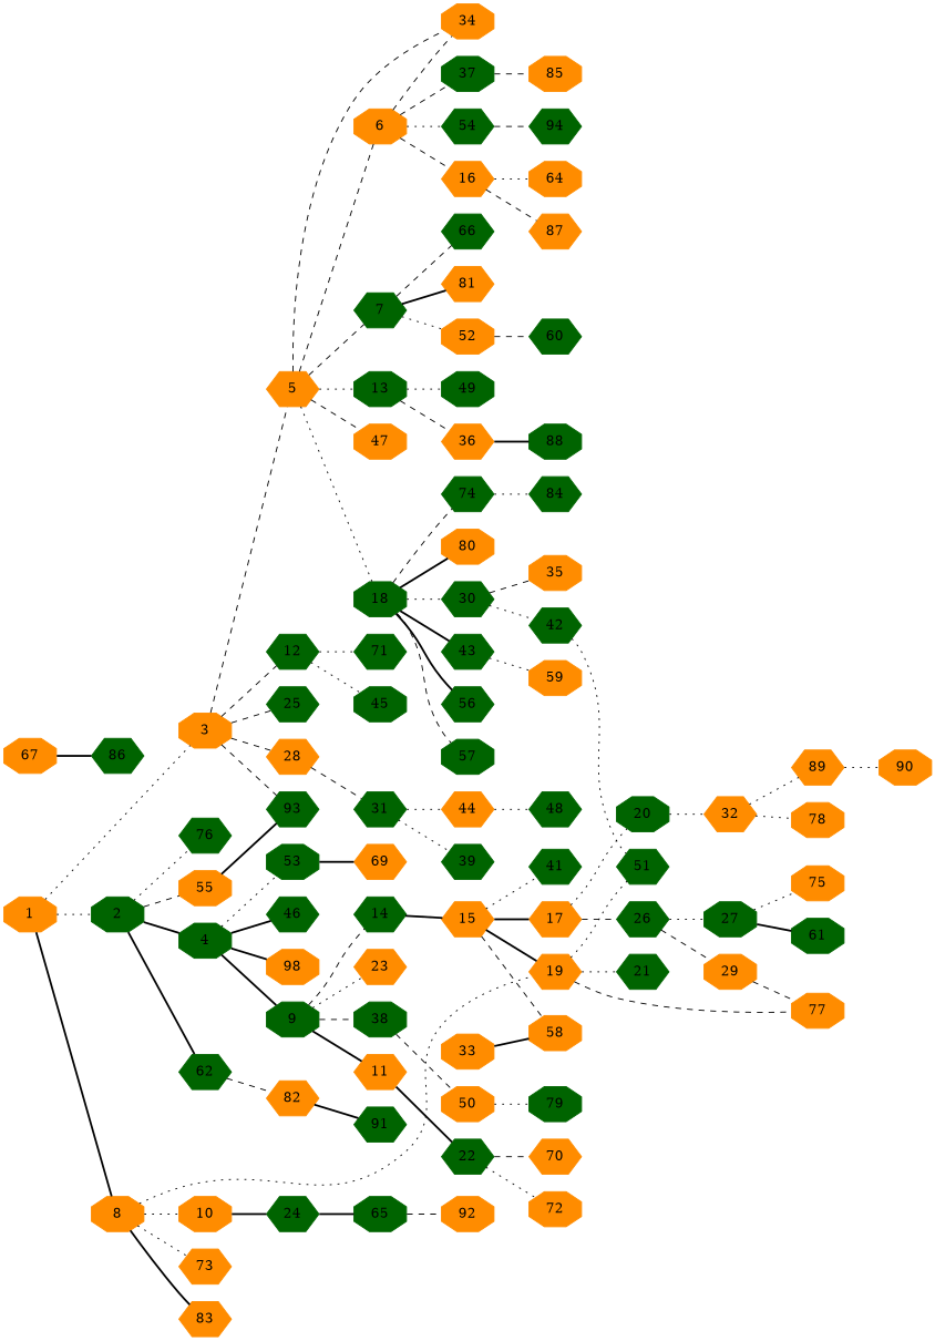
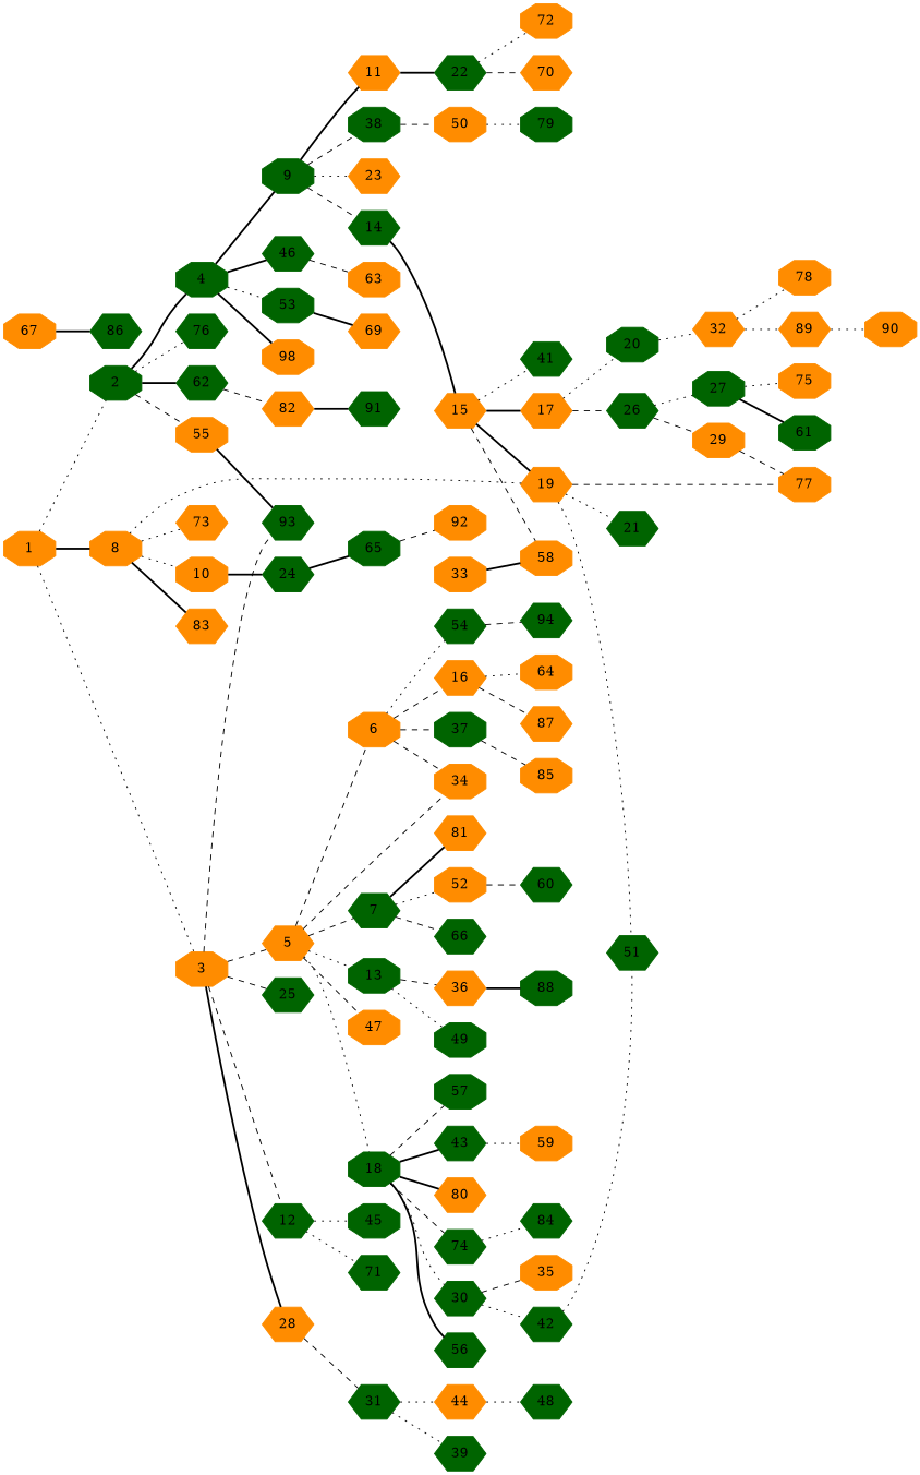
  graph {
    rankdir=LR
    node [color=darkgreen shape=hexagon style=filled]
    edge [style=dotted]
    1 [color=darkorange shape=octagon]
    2 [shape=octagon]
    3 [color=darkorange shape=octagon]
    8 [color=darkorange shape=octagon]
    4 [shape=octagon]
    55 [color=darkorange shape=octagon]
    62
    76
    5 [color=darkorange]
    12
    25
    28 [color=darkorange]
    93
    10 [color=darkorange shape=octagon]
    19 [color=darkorange]
    73 [color=darkorange]
    83 [color=darkorange]
    9 [shape=octagon]
    46
    53 [shape=octagon]
    n21 [color=darkorange label=98 shape=octagon]
    82 [color=darkorange]
    6 [color=darkorange shape=octagon]
    7
    13 [shape=octagon]
    18 [shape=octagon]
    47 [color=darkorange shape=octagon]
    34 [color=darkorange shape=octagon]
    45 [shape=octagon]
    71
    31
    11 [color=darkorange]
    14
    23 [color=darkorange]
    38 [shape=octagon]
+   63 [color=darkorange shape=octagon]
    69 [color=darkorange]
    16 [color=darkorange]
    37 [shape=octagon]
    54
    52 [color=darkorange shape=octagon]
    66
    81 [color=darkorange]
    36 [color=darkorange]
    49 [shape=octagon]
    30
    43
    56
    57 [shape=octagon]
    74
-   80 [color=darkorange shape=octagon]
+   80 [color=darkorange]
    67 [color=darkorange shape=octagon]
    86
    64 [color=darkorange shape=octagon]
    87 [color=darkorange]
    85 [color=darkorange shape=octagon]
    94
    60
    24
    21
    51
    77 [color=darkorange shape=octagon]
    22
    15 [color=darkorange]
    50 [color=darkorange shape=octagon]
    65 [shape=octagon]
    70 [color=darkorange]
    72 [color=darkorange shape=octagon]
    88 [shape=octagon]
    17 [color=darkorange]
    41
    58 [color=darkorange shape=octagon]
    20 [shape=octagon]
    26
    33 [color=darkorange shape=octagon]
    32 [color=darkorange]
    27 [shape=octagon]
    29 [color=darkorange shape=octagon]
    35 [color=darkorange shape=octagon]
    42
    59 [color=darkorange shape=octagon]
    84
    78 [color=darkorange shape=octagon]
    89 [color=darkorange]
    92 [color=darkorange shape=octagon]
    61 [shape=octagon]
    75 [color=darkorange shape=octagon]
    39
    44 [color=darkorange]
    48
    90 [color=darkorange shape=octagon]
    79 [shape=octagon]
    91
    1 -- 2
    1 -- 3
    1 -- 8 [style=bold]
    2 -- 4 [style=bold]
    2 -- 55 [style=dashed]
    2 -- 62 [style=bold]
    2 -- 76
    3 -- 5 [style=dashed]
    3 -- 12 [style=dashed]
    3 -- 25 [style=dashed]
-   3 -- 28 [style=dashed]
+   3 -- 28 [style=bold]
    3 -- 93 [style=dashed]
    8 -- 10
    8 -- 19
    8 -- 73
    8 -- 83 [style=bold]
    4 -- 9 [style=bold]
    4 -- 46 [style=bold]
    4 -- 53
    4 -- n21 [style=bold]
    55 -- 93 [style=bold]
    62 -- 82 [style=dashed]
    5 -- 6 [style=dashed]
    5 -- 7 [style=dashed]
    5 -- 13
    5 -- 18
    5 -- 47 [style=dashed]
    5 -- 34 [style=dashed]
    12 -- 45
    12 -- 71
    28 -- 31 [style=dashed]
    10 -- 24 [style=bold]
    19 -- 21
    19 -- 51
    19 -- 77 [style=dashed]
    9 -- 11 [style=bold]
    9 -- 14 [style=dashed]
    9 -- 23
    9 -- 38 [style=dashed]
+   46 -- 63 [style=dashed]
    53 -- 69 [style=bold]
    82 -- 91 [style=bold]
    6 -- 34 [style=dashed]
    6 -- 16 [style=dashed]
    6 -- 37 [style=dashed]
    6 -- 54
    7 -- 52
    7 -- 66 [style=dashed]
    7 -- 81 [style=bold]
    13 -- 36 [style=dashed]
    13 -- 49
    18 -- 30
    18 -- 43 [style=bold]
    18 -- 56 [style=bold]
    18 -- 57 [style=dashed]
    18 -- 74 [style=dashed]
    18 -- 80 [style=bold]
    31 -- 39
    31 -- 44
    11 -- 22 [style=bold]
    14 -- 15 [style=bold]
    38 -- 50 [style=dashed]
    16 -- 64
    16 -- 87 [style=dashed]
    37 -- 85 [style=dashed]
    54 -- 94 [style=dashed]
    52 -- 60 [style=dashed]
    36 -- 88 [style=bold]
    30 -- 35 [style=dashed]
    30 -- 42
    43 -- 59
    74 -- 84
    67 -- 86 [style=bold]
    24 -- 65 [style=bold]
    22 -- 70 [style=dashed]
    22 -- 72
    15 -- 19 [style=bold]
    15 -- 17 [style=bold]
    15 -- 41
    15 -- 58 [style=dashed]
    50 -- 79
    65 -- 92 [style=dashed]
    17 -- 20
    17 -- 26 [style=dashed]
    20 -- 32
    26 -- 27
    26 -- 29 [style=dashed]
    33 -- 58 [style=bold]
    32 -- 78
    32 -- 89
    27 -- 61 [style=bold]
    27 -- 75
    29 -- 77 [style=dashed]
    42 -- 51
    89 -- 90
    44 -- 48
  }
